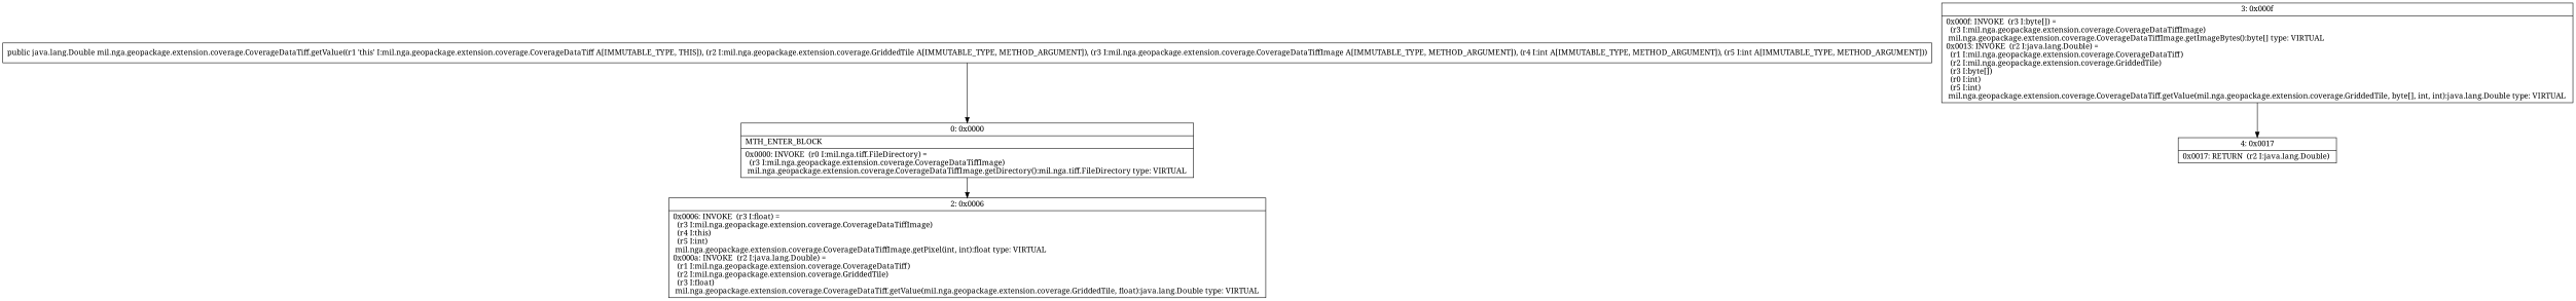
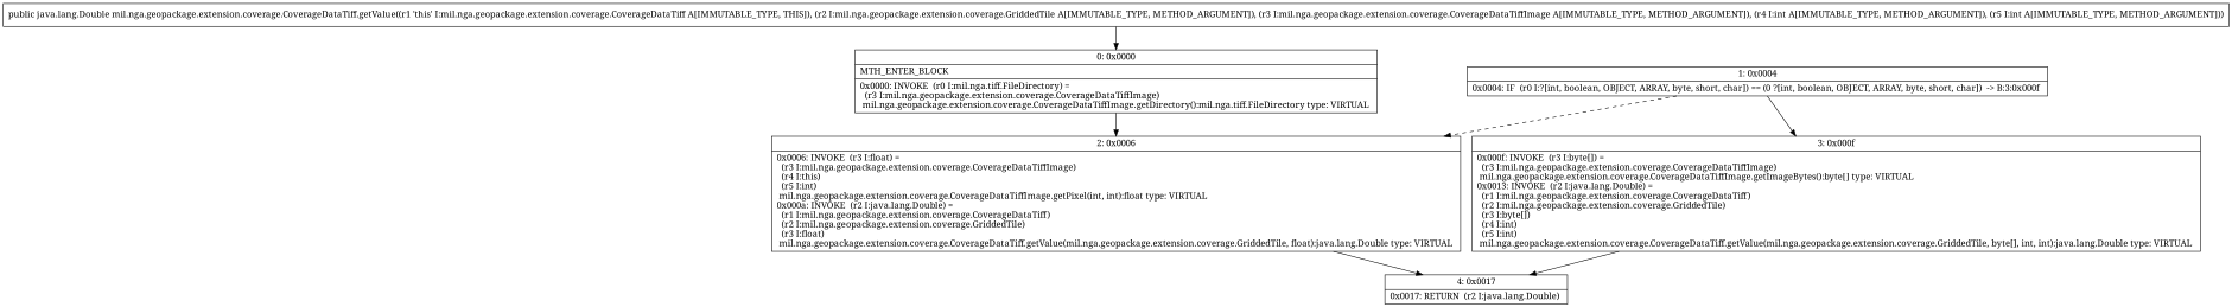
  digraph {
    fontname="Noto Serif"
    node [fontname="Noto Serif" shape=record]
    edge [fontname="Noto Serif"]
    n1 [label="{0\:\ 0x0000|MTH_ENTER_BLOCK\l|0x0000: INVOKE  (r0 I:mil.nga.tiff.FileDirectory) = \l  (r3 I:mil.nga.geopackage.extension.coverage.CoverageDataTiffImage)\l mil.nga.geopackage.extension.coverage.CoverageDataTiffImage.getDirectory():mil.nga.tiff.FileDirectory type: VIRTUAL \l}"]
    n2 [label="{2\:\ 0x0006|0x0006: INVOKE  (r3 I:float) = \l  (r3 I:mil.nga.geopackage.extension.coverage.CoverageDataTiffImage)\l  (r4 I:this)\l  (r5 I:int)\l mil.nga.geopackage.extension.coverage.CoverageDataTiffImage.getPixel(int, int):float type: VIRTUAL \l0x000a: INVOKE  (r2 I:java.lang.Double) = \l  (r1 I:mil.nga.geopackage.extension.coverage.CoverageDataTiff)\l  (r2 I:mil.nga.geopackage.extension.coverage.GriddedTile)\l  (r3 I:float)\l mil.nga.geopackage.extension.coverage.CoverageDataTiff.getValue(mil.nga.geopackage.extension.coverage.GriddedTile, float):java.lang.Double type: VIRTUAL \l}"]
-   n4 [label="{3\:\ 0x000f|0x000f: INVOKE  (r3 I:byte[]) = \l  (r3 I:mil.nga.geopackage.extension.coverage.CoverageDataTiffImage)\l mil.nga.geopackage.extension.coverage.CoverageDataTiffImage.getImageBytes():byte[] type: VIRTUAL \l0x0013: INVOKE  (r2 I:java.lang.Double) = \l  (r1 I:mil.nga.geopackage.extension.coverage.CoverageDataTiff)\l  (r2 I:mil.nga.geopackage.extension.coverage.GriddedTile)\l  (r3 I:byte[])\l  (r0 I:int)\l  (r5 I:int)\l mil.nga.geopackage.extension.coverage.CoverageDataTiff.getValue(mil.nga.geopackage.extension.coverage.GriddedTile, byte[], int, int):java.lang.Double type: VIRTUAL \l}"]
+   n3 [label="{1\:\ 0x0004|0x0004: IF  (r0 I:?[int, boolean, OBJECT, ARRAY, byte, short, char]) == (0 ?[int, boolean, OBJECT, ARRAY, byte, short, char])  \-\> B:3:0x000f \l}"]
+   n4 [label="{3\:\ 0x000f|0x000f: INVOKE  (r3 I:byte[]) = \l  (r3 I:mil.nga.geopackage.extension.coverage.CoverageDataTiffImage)\l mil.nga.geopackage.extension.coverage.CoverageDataTiffImage.getImageBytes():byte[] type: VIRTUAL \l0x0013: INVOKE  (r2 I:java.lang.Double) = \l  (r1 I:mil.nga.geopackage.extension.coverage.CoverageDataTiff)\l  (r2 I:mil.nga.geopackage.extension.coverage.GriddedTile)\l  (r3 I:byte[])\l  (r4 I:int)\l  (r5 I:int)\l mil.nga.geopackage.extension.coverage.CoverageDataTiff.getValue(mil.nga.geopackage.extension.coverage.GriddedTile, byte[], int, int):java.lang.Double type: VIRTUAL \l}"]
    n5 [label="{4\:\ 0x0017|0x0017: RETURN  (r2 I:java.lang.Double) \l}"]
    n6 [label="{public java.lang.Double mil.nga.geopackage.extension.coverage.CoverageDataTiff.getValue((r1 'this' I:mil.nga.geopackage.extension.coverage.CoverageDataTiff A[IMMUTABLE_TYPE, THIS]), (r2 I:mil.nga.geopackage.extension.coverage.GriddedTile A[IMMUTABLE_TYPE, METHOD_ARGUMENT]), (r3 I:mil.nga.geopackage.extension.coverage.CoverageDataTiffImage A[IMMUTABLE_TYPE, METHOD_ARGUMENT]), (r4 I:int A[IMMUTABLE_TYPE, METHOD_ARGUMENT]), (r5 I:int A[IMMUTABLE_TYPE, METHOD_ARGUMENT])) }"]
    n1 -> n2
+   n2 -> n5
+   n3 -> n2 [style=dashed]
+   n3 -> n4
    n4 -> n5
    n6 -> n1
  }
